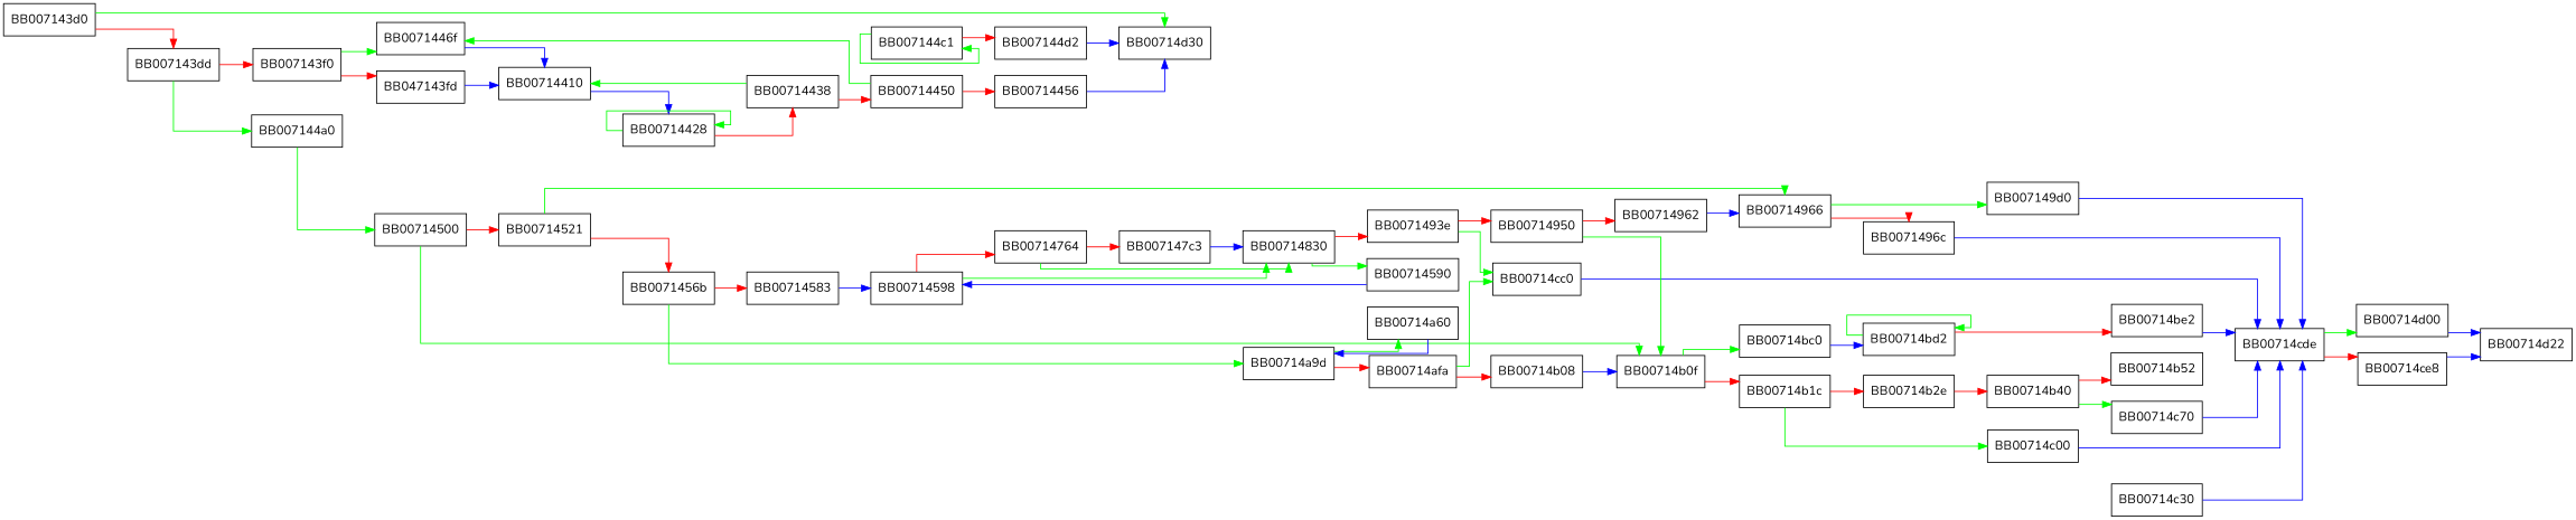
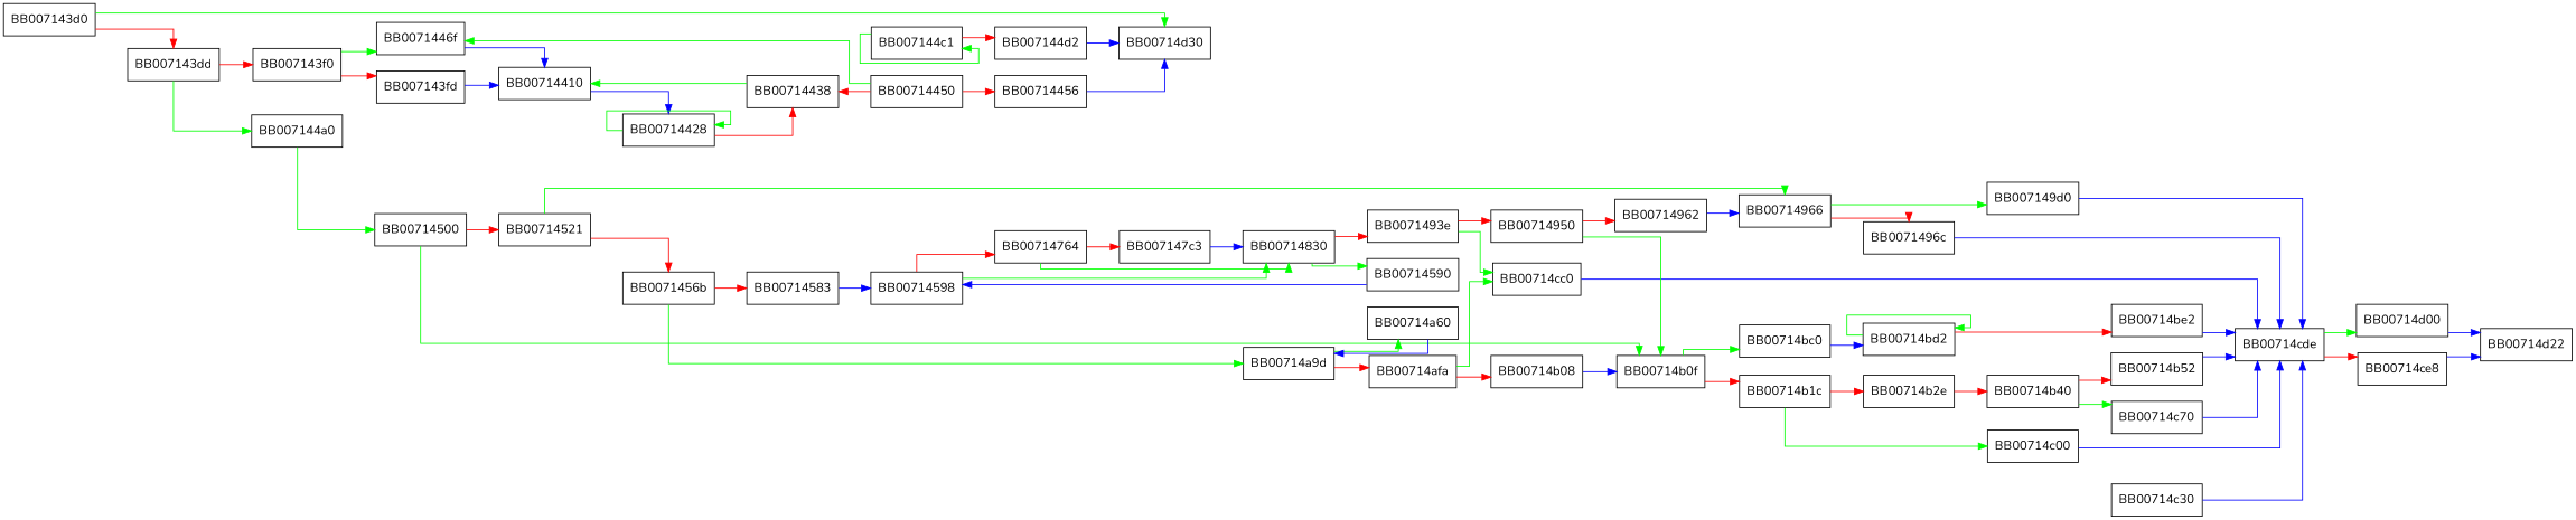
  digraph {
    fontname=Nunito
    rankdir=LR
    splines=ortho
    node [fontname=Nunito shape=box]
    edge [color=green fontname=Nunito]
    BB007143d0
    BB00714d30
    BB007143dd
    BB007144a0
    BB007143f0
    BB00714500
    BB0071446f
-   BB007143fd [label=BB047143fd]
+   BB007143fd
    BB00714b0f
    BB00714521
    BB00714410
    BB00714428
    BB00714438
    BB00714450
    BB00714456
    BB00714bc0
    BB00714b1c
    BB00714966
    BB0071456b
    BB007144c1
    BB007144d2
    BB00714bd2
    BB00714c00
    BB00714b2e
    BB007149d0
    BB0071496c
    BB00714a9d
    BB00714583
    BB00714cde
    BB00714a60
    BB00714afa
    BB00714598
    BB00714cc0
    BB00714b08
    BB00714830
    BB00714764
    BB00714590
    BB0071493e
    BB007147c3
    BB00714950
    BB00714962
    BB00714d00
    BB00714ce8
    BB00714d22
    BB00714be2
    BB00714b40
    BB00714c30
    BB00714c70
    BB00714b52
    BB007143d0 -> BB00714d30
    BB007143d0 -> BB007143dd [color=red]
    BB007143dd -> BB007144a0
    BB007143dd -> BB007143f0 [color=red]
    BB007144a0 -> BB00714500
    BB007143f0 -> BB0071446f
    BB007143f0 -> BB007143fd [color=red]
    BB00714500 -> BB00714b0f
    BB00714500 -> BB00714521 [color=red]
    BB0071446f -> BB00714410 [color=blue]
    BB007143fd -> BB00714410 [color=blue]
    BB00714b0f -> BB00714bc0
    BB00714b0f -> BB00714b1c [color=red]
    BB00714521 -> BB00714966
    BB00714521 -> BB0071456b [color=red]
    BB00714410 -> BB00714428 [color=blue]
    BB00714428 -> BB00714428
    BB00714428 -> BB00714438 [color=red]
    BB00714438 -> BB00714410
-   BB00714438 -> BB00714450 [color=red]
+   BB00714450 -> BB00714438 [color=red]
    BB00714450 -> BB0071446f
    BB00714450 -> BB00714456 [color=red]
    BB00714456 -> BB00714d30 [color=blue]
    BB00714bc0 -> BB00714bd2 [color=blue]
    BB00714b1c -> BB00714c00
    BB00714b1c -> BB00714b2e [color=red]
    BB00714966 -> BB007149d0
    BB00714966 -> BB0071496c [color=red]
    BB0071456b -> BB00714a9d
    BB0071456b -> BB00714583 [color=red]
    BB007144c1 -> BB007144c1
    BB007144c1 -> BB007144d2 [color=red]
    BB007144d2 -> BB00714d30 [color=blue]
    BB00714bd2 -> BB00714bd2
    BB00714bd2 -> BB00714be2 [color=red]
    BB00714c00 -> BB00714cde [color=blue]
    BB00714b2e -> BB00714b40 [color=red]
    BB007149d0 -> BB00714cde [color=blue]
    BB0071496c -> BB00714cde [color=blue]
    BB00714a9d -> BB00714a60
    BB00714a9d -> BB00714afa [color=red]
    BB00714583 -> BB00714598 [color=blue]
    BB00714cde -> BB00714d00
    BB00714cde -> BB00714ce8 [color=red]
    BB00714a60 -> BB00714a9d [color=blue]
    BB00714afa -> BB00714cc0
    BB00714afa -> BB00714b08 [color=red]
    BB00714598 -> BB00714830
    BB00714598 -> BB00714764 [color=red]
    BB00714cc0 -> BB00714cde [color=blue]
    BB00714b08 -> BB00714b0f [color=blue]
    BB00714830 -> BB00714590
    BB00714830 -> BB0071493e [color=red]
    BB00714764 -> BB00714830
    BB00714764 -> BB007147c3 [color=red]
    BB00714590 -> BB00714598 [color=blue]
    BB0071493e -> BB00714cc0
    BB0071493e -> BB00714950 [color=red]
    BB007147c3 -> BB00714830 [color=blue]
    BB00714950 -> BB00714b0f
    BB00714950 -> BB00714962 [color=red]
    BB00714962 -> BB00714966 [color=blue]
    BB00714d00 -> BB00714d22 [color=blue]
    BB00714ce8 -> BB00714d22 [color=blue]
    BB00714be2 -> BB00714cde [color=blue]
    BB00714b40 -> BB00714c70
    BB00714b40 -> BB00714b52 [color=red]
    BB00714c30 -> BB00714cde [color=blue]
    BB00714c70 -> BB00714cde [color=blue]
+   BB00714b52 -> BB00714cde [color=blue]
  }
